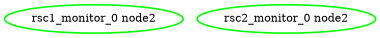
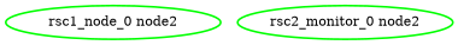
  digraph {
    node [color=green fontcolor=black style=bold]
-   "rsc1_monitor_0 node2"
+   "rsc1_monitor_0 node2" [label="rsc1_node_0 node2"]
    "rsc2_monitor_0 node2"
  }
